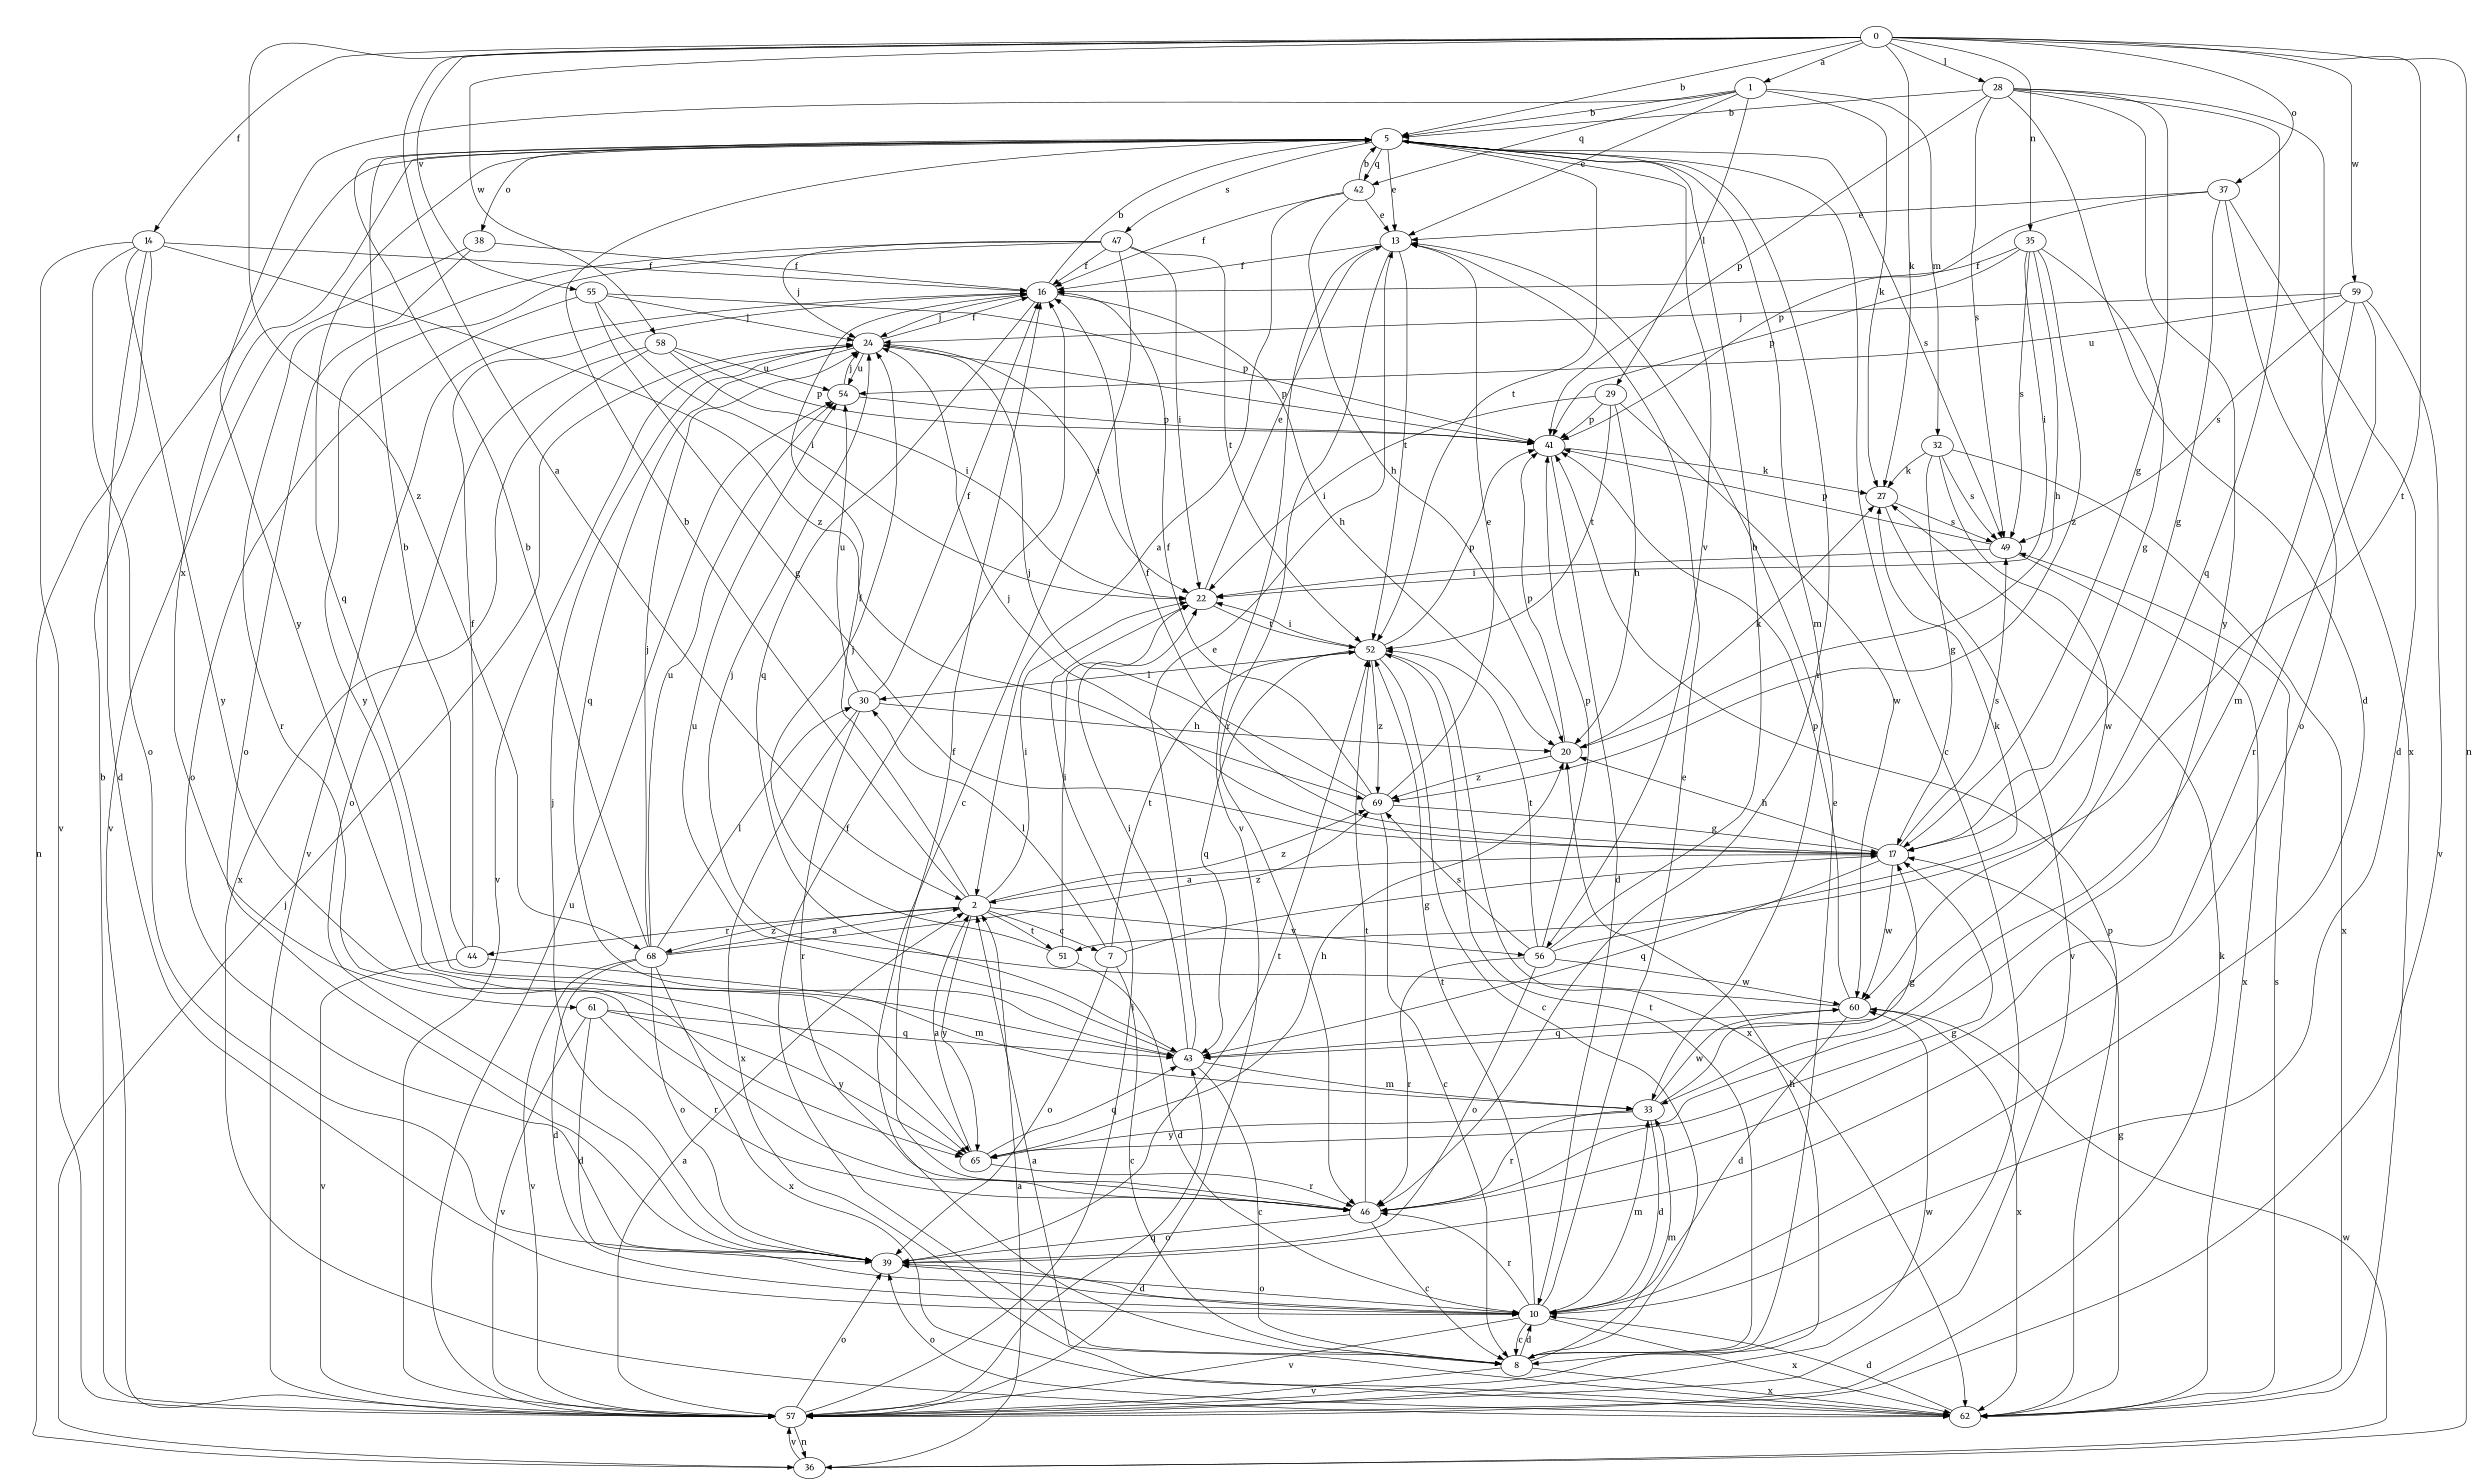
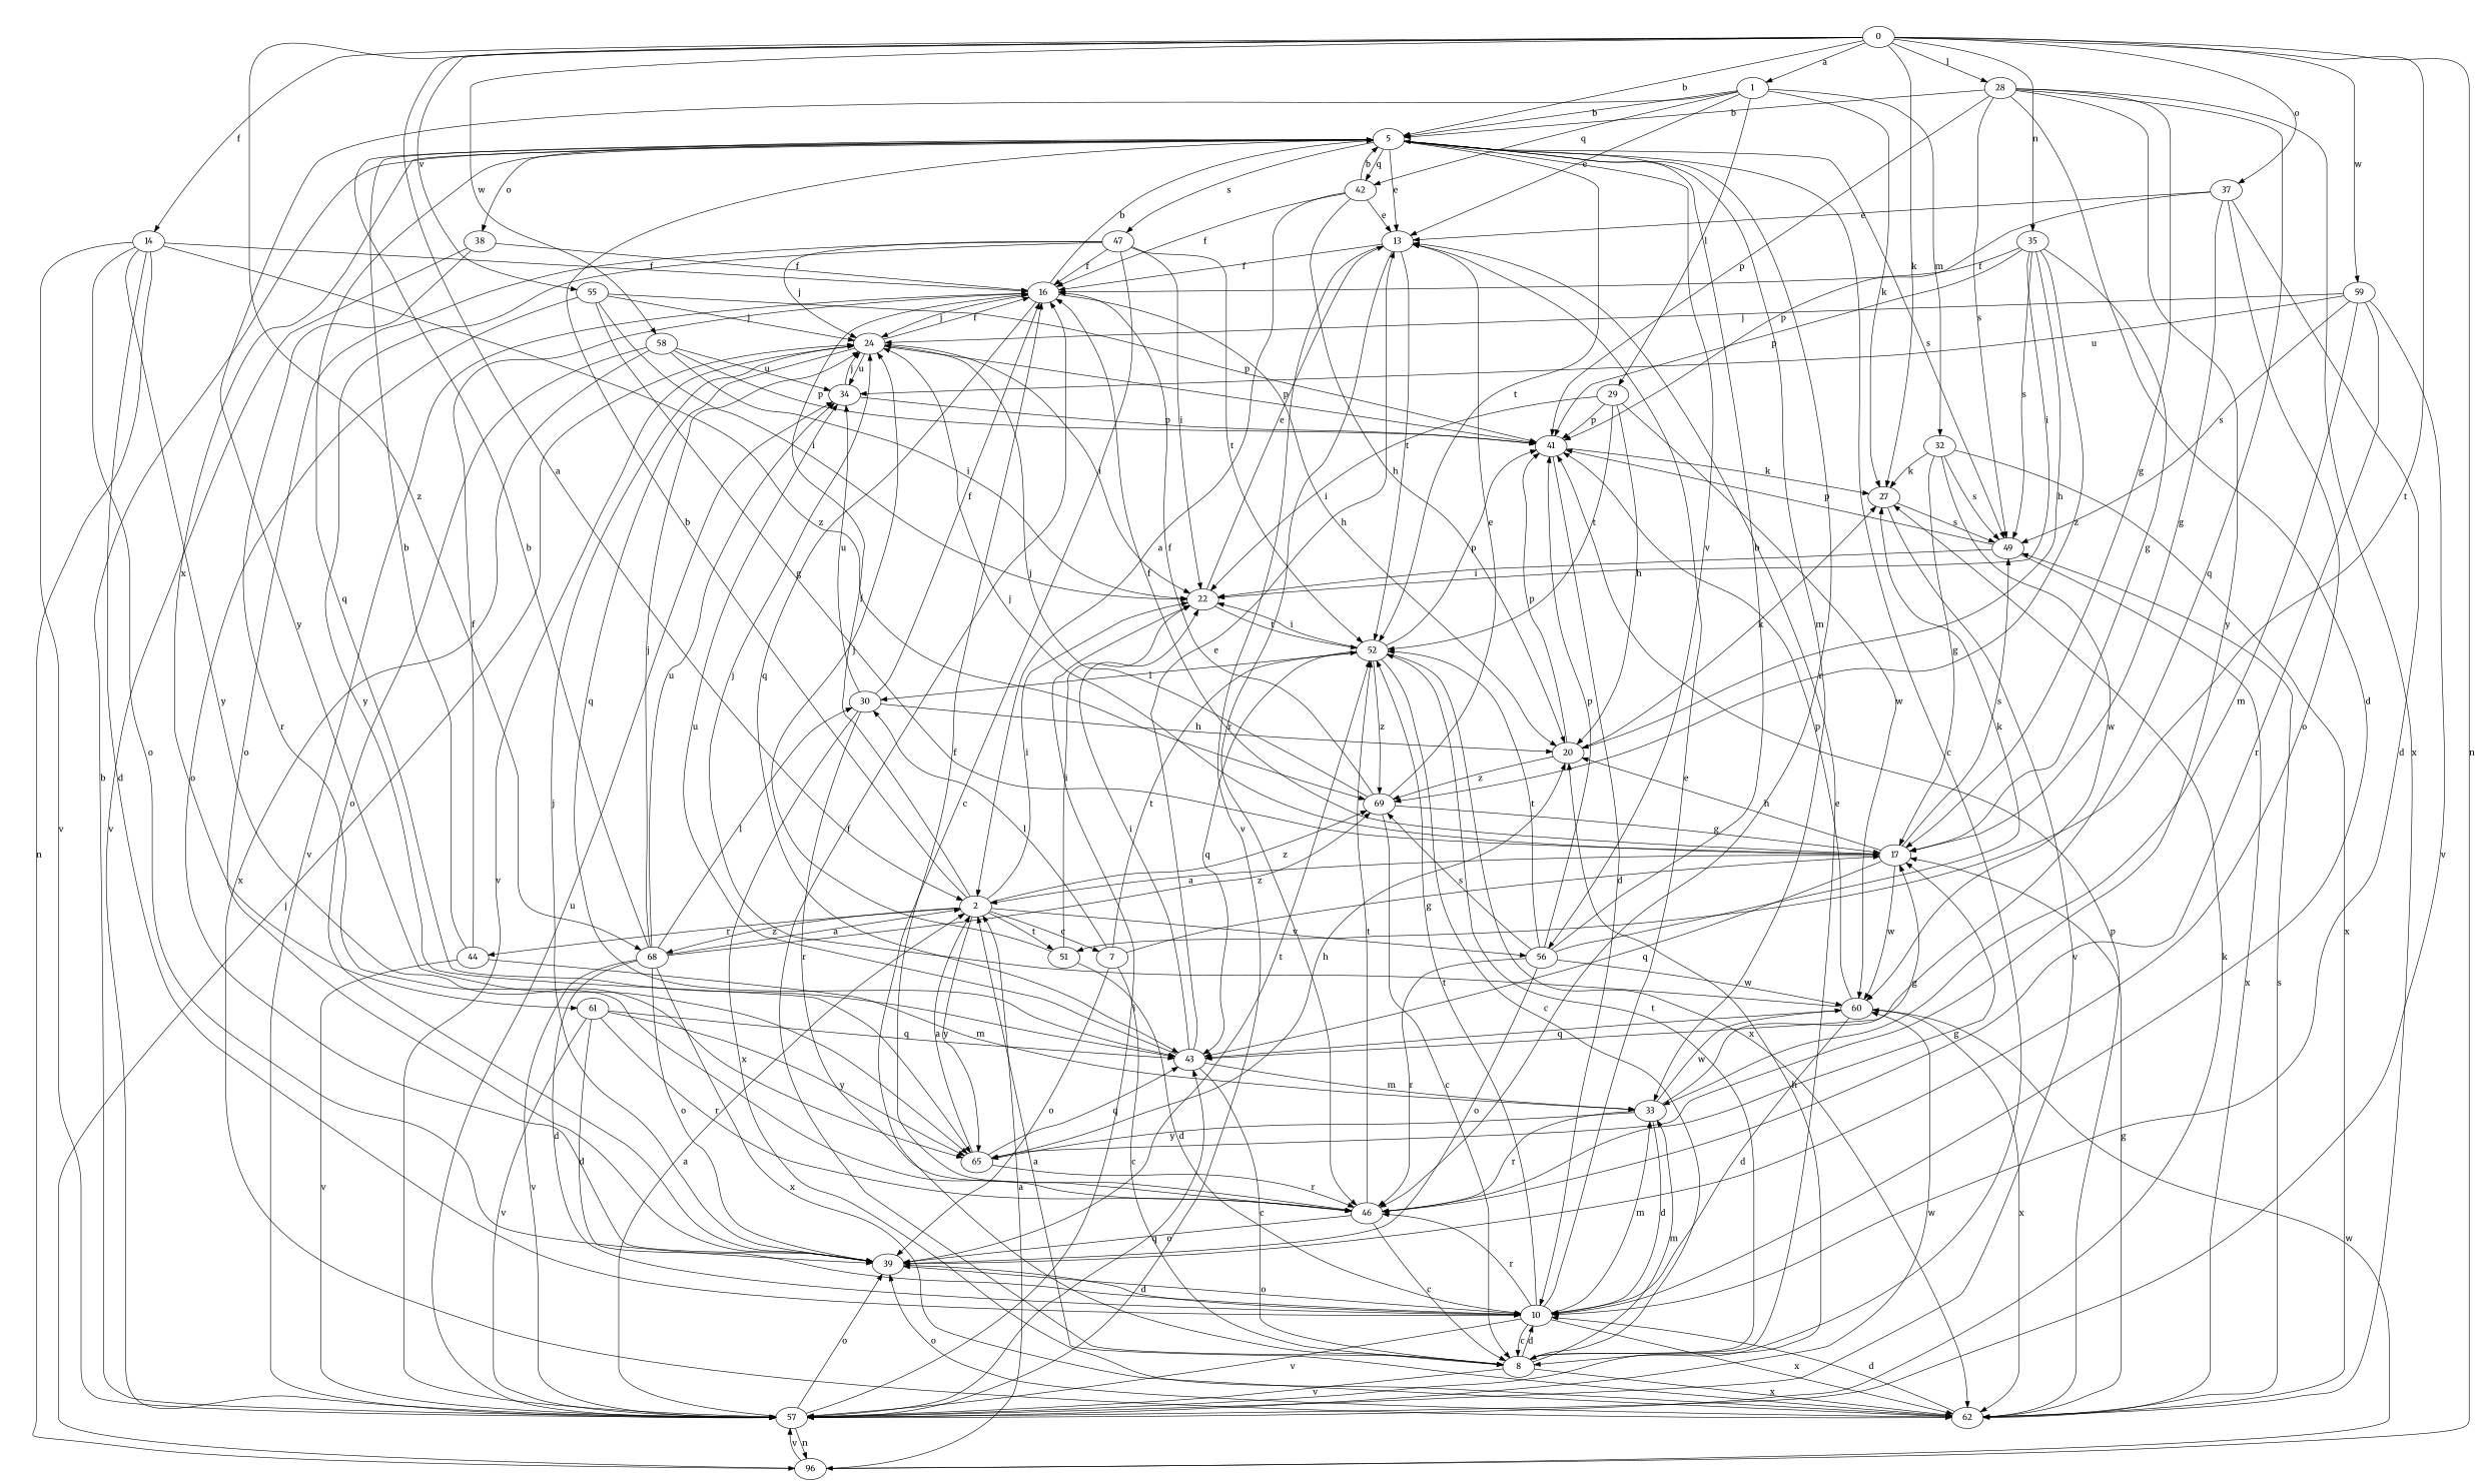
  strict digraph {
    fontname=Merriweather
    node [fontname=Merriweather]
    edge [fontname=Merriweather]
    0
    1
    2
    5
    14
    27
    28
    35
-   36
+   36 [label=96]
    37
    51
    55
    58
    59
    68
    13
    29
    32
    42
    65
    7
    16
    22
    44
    56
    69
    8
    33
    38
    43
    46
    47
    49
    52
    61
    39
    10
    57
    17
    62
    41
    20
    24
    60
-   54
+   54 [label=34]
    30
    0 -> 1 [label=a]
    0 -> 2 [label=a]
    0 -> 5 [label=b]
    0 -> 14 [label=f]
    0 -> 27 [label=k]
    0 -> 28 [label=l]
    0 -> 35 [label=n]
    0 -> 36 [label=n]
    0 -> 37 [label=o]
    0 -> 51 [label=t]
    0 -> 55 [label=v]
    0 -> 58 [label=w]
    0 -> 59 [label=w]
    0 -> 68 [label=z]
    1 -> 5 [label=b]
    1 -> 27 [label=k]
    1 -> 13 [label=e]
    1 -> 29 [label=l]
    1 -> 32 [label=m]
    1 -> 42 [label=q]
    1 -> 65 [label=y]
    2 -> 5 [label=b]
    2 -> 51 [label=t]
    2 -> 68 [label=z]
    2 -> 65 [label=y]
    2 -> 7 [label=c]
    2 -> 16 [label=f]
    2 -> 22 [label=i]
    2 -> 44 [label=r]
    2 -> 56 [label=v]
    2 -> 69 [label=z]
    5 -> 13 [label=e]
    5 -> 42 [label=q]
    5 -> 56 [label=v]
    5 -> 8 [label=c]
    5 -> 33 [label=m]
    5 -> 38 [label=o]
    5 -> 43 [label=q]
    5 -> 46 [label=r]
    5 -> 47 [label=s]
    5 -> 49 [label=s]
    5 -> 52 [label=t]
    5 -> 61 [label=x]
    14 -> 36 [label=n]
    14 -> 65 [label=y]
    14 -> 16 [label=f]
    14 -> 69 [label=z]
    14 -> 39 [label=o]
    14 -> 10 [label=d]
    14 -> 57 [label=v]
    27 -> 49 [label=s]
    27 -> 57 [label=v]
    28 -> 5 [label=b]
    28 -> 65 [label=y]
    28 -> 43 [label=q]
    28 -> 49 [label=s]
    28 -> 10 [label=d]
    28 -> 17 [label=g]
    28 -> 62 [label=x]
    28 -> 41 [label=p]
    35 -> 16 [label=f]
    35 -> 22 [label=i]
    35 -> 69 [label=z]
    35 -> 49 [label=s]
    35 -> 17 [label=g]
    35 -> 41 [label=p]
    35 -> 20 [label=h]
    36 -> 2 [label=a]
    36 -> 57 [label=v]
    36 -> 24 [label=j]
    36 -> 60 [label=w]
    37 -> 13 [label=e]
    37 -> 39 [label=o]
    37 -> 10 [label=d]
    37 -> 17 [label=g]
    37 -> 41 [label=p]
    51 -> 22 [label=i]
    51 -> 10 [label=d]
    51 -> 24 [label=j]
    55 -> 22 [label=i]
    55 -> 39 [label=o]
    55 -> 17 [label=g]
    55 -> 41 [label=p]
    55 -> 24 [label=j]
    58 -> 22 [label=i]
    58 -> 39 [label=o]
    58 -> 62 [label=x]
    58 -> 41 [label=p]
    58 -> 54 [label=u]
    59 -> 33 [label=m]
    59 -> 46 [label=r]
    59 -> 49 [label=s]
    59 -> 57 [label=v]
    59 -> 24 [label=j]
    59 -> 54 [label=u]
    68 -> 2 [label=a]
    68 -> 5 [label=b]
    68 -> 69 [label=z]
    68 -> 39 [label=o]
    68 -> 10 [label=d]
    68 -> 57 [label=v]
    68 -> 62 [label=x]
    68 -> 24 [label=j]
    68 -> 54 [label=u]
    68 -> 30 [label=l]
    13 -> 16 [label=f]
    13 -> 46 [label=r]
    13 -> 52 [label=t]
    13 -> 57 [label=v]
    29 -> 22 [label=i]
    29 -> 52 [label=t]
    29 -> 41 [label=p]
    29 -> 20 [label=h]
    29 -> 60 [label=w]
    32 -> 27 [label=k]
    32 -> 49 [label=s]
    32 -> 17 [label=g]
    32 -> 62 [label=x]
    32 -> 60 [label=w]
    42 -> 2 [label=a]
    42 -> 5 [label=b]
    42 -> 13 [label=e]
    42 -> 16 [label=f]
    42 -> 20 [label=h]
    65 -> 2 [label=a]
    65 -> 43 [label=q]
    65 -> 46 [label=r]
    65 -> 20 [label=h]
    7 -> 8 [label=c]
    7 -> 52 [label=t]
    7 -> 39 [label=o]
    7 -> 17 [label=g]
    7 -> 30 [label=l]
    16 -> 5 [label=b]
    16 -> 43 [label=q]
    16 -> 57 [label=v]
    16 -> 20 [label=h]
    16 -> 24 [label=j]
    22 -> 13 [label=e]
    22 -> 52 [label=t]
    44 -> 5 [label=b]
    44 -> 16 [label=f]
    44 -> 33 [label=m]
    44 -> 57 [label=v]
    56 -> 5 [label=b]
    56 -> 27 [label=k]
    56 -> 69 [label=s]
    56 -> 46 [label=r]
    56 -> 52 [label=t]
    56 -> 39 [label=o]
    56 -> 41 [label=p]
    56 -> 60 [label=w]
    69 -> 13 [label=e]
    69 -> 16 [label=f]
    69 -> 8 [label=c]
    69 -> 17 [label=g]
    69 -> 24 [label=j]
    8 -> 13 [label=e]
    8 -> 16 [label=f]
    8 -> 33 [label=m]
    8 -> 52 [label=t]
    8 -> 10 [label=d]
    8 -> 57 [label=v]
    8 -> 62 [label=x]
    33 -> 65 [label=y]
    33 -> 46 [label=r]
    33 -> 10 [label=d]
    33 -> 17 [label=g]
    33 -> 60 [label=w]
    38 -> 16 [label=f]
    38 -> 46 [label=r]
    38 -> 57 [label=v]
    43 -> 13 [label=e]
    43 -> 22 [label=i]
    43 -> 8 [label=c]
    43 -> 33 [label=m]
    43 -> 54 [label=u]
    46 -> 16 [label=f]
    46 -> 8 [label=c]
    46 -> 52 [label=t]
    46 -> 39 [label=o]
    46 -> 17 [label=g]
    47 -> 65 [label=y]
    47 -> 16 [label=f]
    47 -> 22 [label=i]
    47 -> 8 [label=c]
    47 -> 52 [label=t]
    47 -> 39 [label=o]
    47 -> 24 [label=j]
    49 -> 22 [label=i]
    49 -> 62 [label=x]
    49 -> 41 [label=p]
    52 -> 22 [label=i]
    52 -> 69 [label=z]
    52 -> 8 [label=c]
    52 -> 43 [label=q]
    52 -> 62 [label=x]
    52 -> 41 [label=p]
    52 -> 30 [label=l]
    61 -> 65 [label=y]
    61 -> 43 [label=q]
    61 -> 46 [label=r]
    61 -> 10 [label=d]
    61 -> 57 [label=v]
    39 -> 52 [label=t]
    39 -> 10 [label=d]
    39 -> 24 [label=j]
    10 -> 13 [label=e]
    10 -> 8 [label=c]
    10 -> 33 [label=m]
    10 -> 46 [label=r]
    10 -> 52 [label=t]
    10 -> 39 [label=o]
    10 -> 57 [label=v]
    10 -> 62 [label=x]
    57 -> 2 [label=a]
    57 -> 5 [label=b]
    57 -> 27 [label=k]
    57 -> 36 [label=n]
    57 -> 22 [label=i]
    57 -> 43 [label=q]
    57 -> 39 [label=o]
    57 -> 20 [label=h]
    57 -> 60 [label=w]
    57 -> 54 [label=u]
    17 -> 2 [label=a]
    17 -> 16 [label=f]
    17 -> 43 [label=q]
    17 -> 49 [label=s]
    17 -> 20 [label=h]
    17 -> 24 [label=j]
    17 -> 60 [label=w]
    62 -> 2 [label=a]
    62 -> 49 [label=s]
    62 -> 39 [label=o]
    62 -> 10 [label=d]
    62 -> 17 [label=g]
    62 -> 41 [label=p]
    41 -> 27 [label=k]
    41 -> 10 [label=d]
    20 -> 27 [label=k]
    20 -> 69 [label=z]
    20 -> 41 [label=p]
    24 -> 16 [label=f]
    24 -> 22 [label=i]
    24 -> 43 [label=q]
    24 -> 57 [label=v]
    24 -> 41 [label=p]
    24 -> 54 [label=u]
    60 -> 43 [label=q]
    60 -> 10 [label=d]
    60 -> 62 [label=x]
    60 -> 41 [label=p]
    60 -> 24 [label=j]
    54 -> 41 [label=p]
    54 -> 24 [label=j]
    30 -> 16 [label=f]
    30 -> 46 [label=r]
    30 -> 62 [label=x]
    30 -> 20 [label=h]
    30 -> 54 [label=u]
  }
